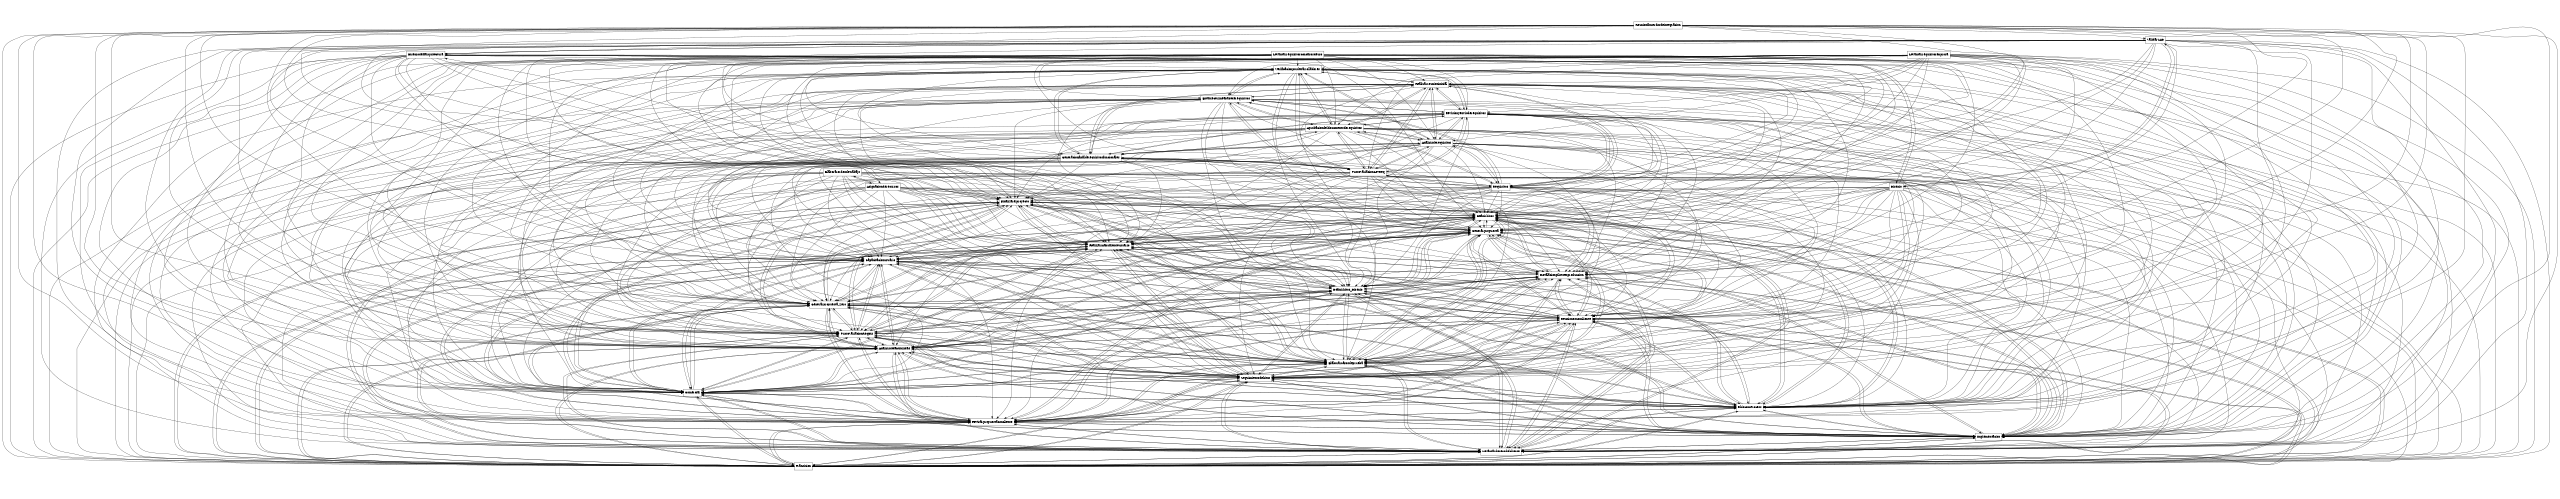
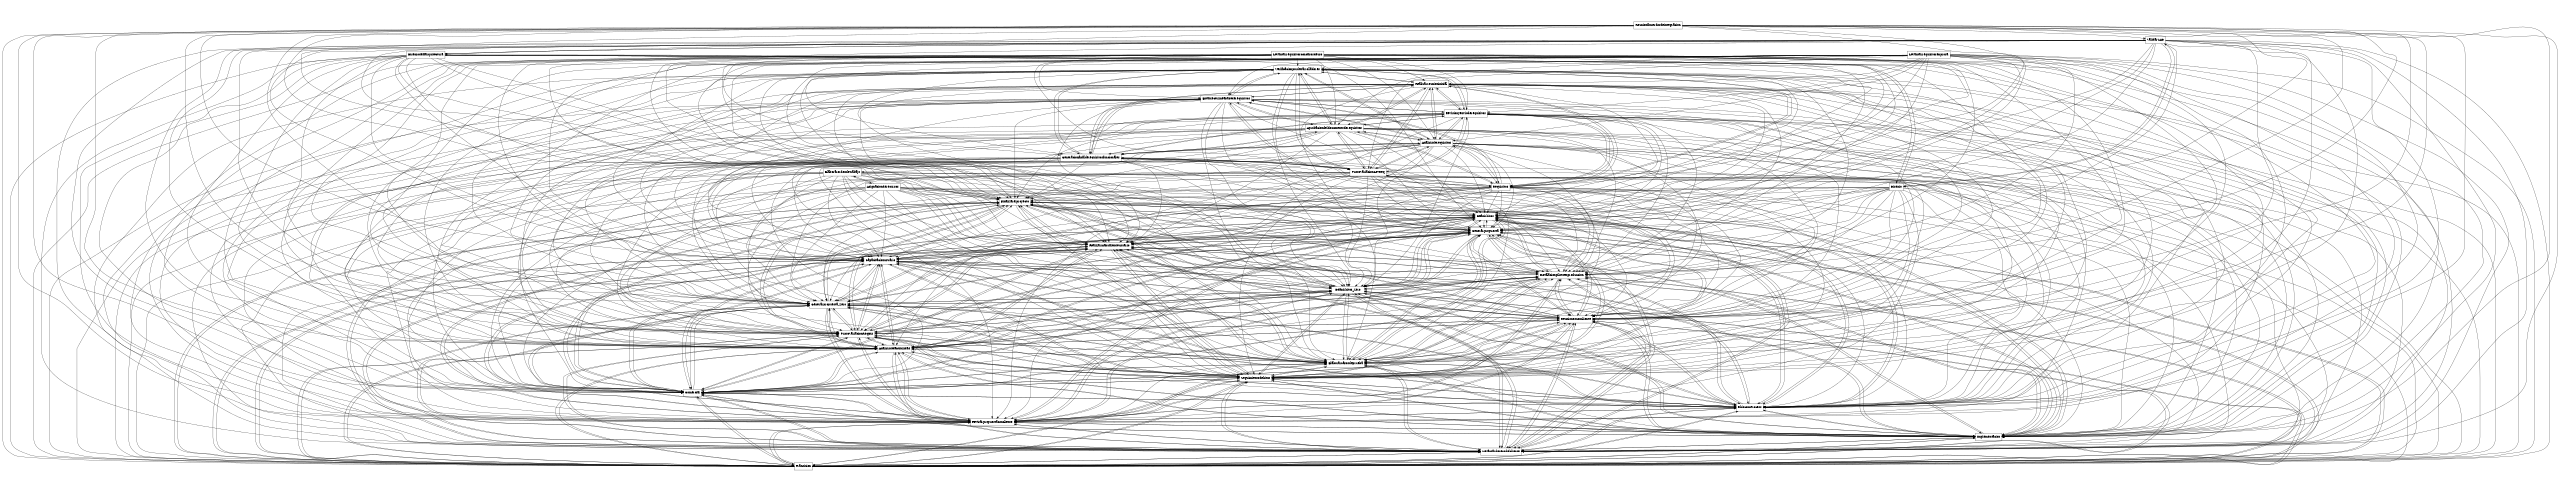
  digraph {
    rankdir=TB
    node [shape=box]
    edge [arrowhead=normal]
    n1 [label=ValidarSAD]
    n2 [label=Finalizarelproyecto]
    n3 [label=Definirhitos]
    n4 [label=Transicion]
    n5 [label=Levantardeseosdelcliente]
    n6 [label=Diseniodelaarquitectura]
    n7 [label=Implementacion]
    n8 [label=Revisarpropuestaconcliente]
    n9 [label=RhiscomProcess]
    n10 [label=Comercial]
    n11 [label=Seguimientodehitos]
    n12 [label=Elaborarcasosdeprueba]
    n13 [label=Analisisdefactibilidad]
    n14 [label=PuntoVariacionReqDis]
    n15 [label=Reunionesconcliente]
    n16 [label=Generarpropuesta_Zero]
-   n17 [label=Definirhitos_Disenio]
+   n17 [label=Definirhitos_Zero]
    n18 [label=Instalacionpilotoenproduccion]
    n19 [label=Capacitacionusuario]
    n20 [label=Realizarmanualesdeusuario]
    n21 [label=Disenio]
    n22 [label=Generarpropuesta]
    n23 [label=Realizarreunioninicial]
    n24 [label=Establecerlineabasederequisitos]
    n25 [label=Requisitos]
    n26 [label=PuntoVariacionLevReq]
    n27 [label=Generacionfinalderequisitosfuncionales]
    n28 [label=Analisisderequisitos]
    n29 [label=Aprobaciondeldocumentoderequisitos]
    n30 [label=Revisionyenvioderequisitos]
    n31 [label=Verificacionpordesarrolladores]
    n32 [label=Elaborarordendetrabajo]
    n33 [label=Asignacionderecursos]
    n34 [label=Levantarrequisitosenprosa]
    n35 [label=Levantarrequisitosconcasosdeuso]
    n36 [label=Reunionacuerdosdeintegracion]
    n1 -> n2
    n1 -> n3
    n1 -> n4
    n1 -> n5
    n1 -> n6
    n1 -> n7
    n1 -> n8
    n1 -> n9
    n1 -> n10
+   n1 -> n11
    n1 -> n12
    n1 -> n13
    n1 -> n14
    n1 -> n15
    n1 -> n16
    n1 -> n17
    n1 -> n18
    n1 -> n19
    n1 -> n20
    n1 -> n21
    n1 -> n22
    n2 -> n3
    n2 -> n4
    n2 -> n5
    n2 -> n7
    n2 -> n8
    n2 -> n9
    n2 -> n10
    n2 -> n11
    n2 -> n12
    n2 -> n13
    n2 -> n14
    n2 -> n15
    n2 -> n16
    n2 -> n17
    n2 -> n18
    n2 -> n19
    n2 -> n20
    n2 -> n22
    n3 -> n2
    n3 -> n4
    n3 -> n5
    n3 -> n7
    n3 -> n8
    n3 -> n9
    n3 -> n10
    n3 -> n11
    n3 -> n12
    n3 -> n13
    n3 -> n14
    n3 -> n15
    n3 -> n16
    n3 -> n17
    n3 -> n18
    n3 -> n19
    n3 -> n20
    n3 -> n22
    n4 -> n2
    n4 -> n3
    n4 -> n5
    n4 -> n7
    n4 -> n8
    n4 -> n9
    n4 -> n10
    n4 -> n11
    n4 -> n12
    n4 -> n13
    n4 -> n14
    n4 -> n15
    n4 -> n16
    n4 -> n17
    n4 -> n18
    n4 -> n19
    n4 -> n20
    n4 -> n22
    n5 -> n2
    n5 -> n3
    n5 -> n4
    n5 -> n7
    n5 -> n8
    n5 -> n9
    n5 -> n10
    n5 -> n11
    n5 -> n12
    n5 -> n13
    n5 -> n14
    n5 -> n15
    n5 -> n16
    n5 -> n17
    n5 -> n18
    n5 -> n19
    n5 -> n20
    n5 -> n22
    n6 -> n1
    n6 -> n2
    n6 -> n3
    n6 -> n4
    n6 -> n5
    n6 -> n7
    n6 -> n8
    n6 -> n9
    n6 -> n10
    n6 -> n11
    n6 -> n12
    n6 -> n13
    n6 -> n14
    n6 -> n15
    n6 -> n16
    n6 -> n17
    n6 -> n18
    n6 -> n19
    n6 -> n20
    n6 -> n21
    n6 -> n22
    n7 -> n2
    n7 -> n3
    n7 -> n4
    n7 -> n5
    n7 -> n8
    n7 -> n9
    n7 -> n10
    n7 -> n11
    n7 -> n12
    n7 -> n13
    n7 -> n14
    n7 -> n15
    n7 -> n16
    n7 -> n17
    n7 -> n18
    n7 -> n19
    n7 -> n20
    n7 -> n22
    n8 -> n2
    n8 -> n3
    n8 -> n4
    n8 -> n5
    n8 -> n7
    n8 -> n9
    n8 -> n10
    n8 -> n11
    n8 -> n12
    n8 -> n13
    n8 -> n14
    n8 -> n15
    n8 -> n16
    n8 -> n17
    n8 -> n18
    n8 -> n19
    n8 -> n20
    n8 -> n22
    n9 -> n2
    n9 -> n3
    n9 -> n4
    n9 -> n5
    n9 -> n7
    n9 -> n8
    n9 -> n10
    n9 -> n11
    n9 -> n12
-   n9 -> n13
    n9 -> n14
    n9 -> n15
    n9 -> n16
    n9 -> n17
    n9 -> n18
    n9 -> n19
    n9 -> n20
    n9 -> n22
    n10 -> n2
    n10 -> n3
    n10 -> n4
    n10 -> n5
    n10 -> n7
    n10 -> n8
    n10 -> n9
    n10 -> n11
    n10 -> n12
    n10 -> n13
    n10 -> n14
    n10 -> n15
    n10 -> n16
    n10 -> n17
    n10 -> n18
    n10 -> n19
    n10 -> n20
    n10 -> n22
    n11 -> n2
    n11 -> n3
    n11 -> n4
    n11 -> n5
    n11 -> n7
    n11 -> n8
    n11 -> n9
    n11 -> n10
    n11 -> n12
    n11 -> n13
    n11 -> n14
    n11 -> n15
    n11 -> n16
    n11 -> n17
    n11 -> n18
    n11 -> n19
    n11 -> n20
    n11 -> n22
    n12 -> n2
    n12 -> n3
    n12 -> n4
    n12 -> n5
    n12 -> n7
-   n12 -> n8
    n12 -> n9
    n12 -> n10
    n12 -> n11
    n12 -> n13
    n12 -> n14
    n12 -> n15
    n12 -> n16
    n12 -> n17
    n12 -> n18
    n12 -> n19
    n12 -> n20
    n12 -> n22
    n13 -> n2
    n13 -> n3
    n13 -> n4
    n13 -> n5
    n13 -> n7
    n13 -> n8
    n13 -> n9
    n13 -> n10
    n13 -> n11
    n13 -> n12
    n13 -> n14
    n13 -> n15
    n13 -> n16
    n13 -> n17
    n13 -> n18
    n13 -> n19
    n13 -> n20
    n13 -> n22
    n14 -> n2
    n14 -> n3
    n14 -> n4
    n14 -> n5
    n14 -> n7
    n14 -> n8
    n14 -> n9
    n14 -> n10
    n14 -> n11
    n14 -> n12
    n14 -> n13
    n14 -> n15
    n14 -> n16
    n14 -> n17
    n14 -> n18
    n14 -> n19
    n14 -> n20
    n14 -> n22
    n15 -> n2
    n15 -> n3
    n15 -> n4
    n15 -> n5
    n15 -> n7
    n15 -> n8
    n15 -> n9
    n15 -> n10
    n15 -> n11
    n15 -> n12
    n15 -> n13
    n15 -> n14
    n15 -> n16
    n15 -> n17
    n15 -> n18
    n15 -> n19
    n15 -> n20
    n15 -> n22
    n16 -> n2
    n16 -> n3
    n16 -> n4
    n16 -> n5
-   n16 -> n7
    n16 -> n8
    n16 -> n9
    n16 -> n10
    n16 -> n11
    n16 -> n12
    n16 -> n13
    n16 -> n14
    n16 -> n15
    n16 -> n17
    n16 -> n18
    n16 -> n19
    n16 -> n20
    n16 -> n22
    n17 -> n2
    n17 -> n3
    n17 -> n4
    n17 -> n5
    n17 -> n7
    n17 -> n8
    n17 -> n9
    n17 -> n10
    n17 -> n11
    n17 -> n12
    n17 -> n13
    n17 -> n14
    n17 -> n15
    n17 -> n16
    n17 -> n18
    n17 -> n19
    n17 -> n20
    n17 -> n22
+   n18 -> n2
    n18 -> n3
    n18 -> n4
    n18 -> n5
    n18 -> n7
    n18 -> n8
    n18 -> n9
    n18 -> n10
    n18 -> n11
    n18 -> n12
    n18 -> n13
    n18 -> n14
    n18 -> n15
    n18 -> n16
    n18 -> n17
    n18 -> n19
    n18 -> n20
    n18 -> n22
    n19 -> n2
    n19 -> n3
    n19 -> n4
    n19 -> n5
    n19 -> n7
    n19 -> n8
    n19 -> n9
    n19 -> n10
    n19 -> n11
    n19 -> n12
    n19 -> n13
    n19 -> n14
    n19 -> n15
    n19 -> n16
    n19 -> n17
    n19 -> n18
    n19 -> n20
    n19 -> n22
    n20 -> n2
    n20 -> n3
    n20 -> n4
    n20 -> n5
    n20 -> n7
    n20 -> n8
    n20 -> n9
    n20 -> n10
    n20 -> n11
    n20 -> n12
    n20 -> n13
    n20 -> n14
    n20 -> n15
    n20 -> n16
    n20 -> n17
    n20 -> n18
    n20 -> n19
    n20 -> n22
    n21 -> n1
    n21 -> n2
    n21 -> n3
    n21 -> n4
    n21 -> n5
    n21 -> n6
-   n21 -> n7
    n21 -> n8
    n21 -> n9
    n21 -> n10
    n21 -> n11
-   n21 -> n12
    n21 -> n13
    n21 -> n14
    n21 -> n15
    n21 -> n16
    n21 -> n17
    n21 -> n18
    n21 -> n19
    n21 -> n20
    n21 -> n22
    n22 -> n2
    n22 -> n3
    n22 -> n4
    n22 -> n5
    n22 -> n7
    n22 -> n8
    n22 -> n9
    n22 -> n10
    n22 -> n11
    n22 -> n12
    n22 -> n13
    n22 -> n14
    n22 -> n15
    n22 -> n16
    n22 -> n17
    n22 -> n18
    n22 -> n19
    n22 -> n20
    n23 -> n2
    n23 -> n3
    n23 -> n4
    n23 -> n5
    n23 -> n7
    n23 -> n8
    n23 -> n9
    n23 -> n10
    n23 -> n11
    n23 -> n12
    n23 -> n13
    n23 -> n14
    n23 -> n15
    n23 -> n16
    n23 -> n17
    n23 -> n18
    n23 -> n19
    n23 -> n20
    n23 -> n22
    n23 -> n24
    n23 -> n25
    n23 -> n26
    n23 -> n27
    n23 -> n28
    n23 -> n29
    n23 -> n30
    n23 -> n31
    n24 -> n2
    n24 -> n3
    n24 -> n4
    n24 -> n5
    n24 -> n7
    n24 -> n8
    n24 -> n9
    n24 -> n10
    n24 -> n11
    n24 -> n12
    n24 -> n13
    n24 -> n14
    n24 -> n15
    n24 -> n16
    n24 -> n17
    n24 -> n18
    n24 -> n19
    n24 -> n20
    n24 -> n22
    n24 -> n23
    n24 -> n25
    n24 -> n26
    n24 -> n27
    n24 -> n28
    n24 -> n29
    n24 -> n30
    n24 -> n31
    n25 -> n2
    n25 -> n3
    n25 -> n4
    n25 -> n5
    n25 -> n7
    n25 -> n8
    n25 -> n9
    n25 -> n10
    n25 -> n11
    n25 -> n12
    n25 -> n13
    n25 -> n14
    n25 -> n15
    n25 -> n16
    n25 -> n17
    n25 -> n18
+   n25 -> n19
    n25 -> n20
    n25 -> n22
    n25 -> n23
    n25 -> n24
    n25 -> n26
    n25 -> n27
    n25 -> n28
    n25 -> n29
    n25 -> n30
-   n6 -> n31
+   n25 -> n31
    n26 -> n2
    n26 -> n3
    n26 -> n4
    n26 -> n5
    n26 -> n7
    n26 -> n8
    n26 -> n9
    n26 -> n10
    n26 -> n11
    n26 -> n12
    n26 -> n13
    n26 -> n14
    n26 -> n15
    n26 -> n16
    n26 -> n17
+   n26 -> n18
    n26 -> n19
    n26 -> n20
    n26 -> n22
    n26 -> n23
    n26 -> n24
    n26 -> n25
    n26 -> n27
    n26 -> n28
    n26 -> n29
    n26 -> n30
    n26 -> n31
    n27 -> n2
    n27 -> n3
    n27 -> n4
    n27 -> n5
    n27 -> n7
    n27 -> n8
    n27 -> n9
    n27 -> n10
    n27 -> n11
    n27 -> n12
    n27 -> n13
    n27 -> n14
    n27 -> n15
    n27 -> n16
    n27 -> n17
    n27 -> n18
    n27 -> n19
    n27 -> n20
    n27 -> n22
    n27 -> n23
-   n27 -> n6
+   n27 -> n24
    n27 -> n25
    n27 -> n26
    n27 -> n28
    n27 -> n29
    n27 -> n30
    n27 -> n31
    n28 -> n2
    n28 -> n3
    n28 -> n4
    n28 -> n5
    n28 -> n7
    n28 -> n8
    n28 -> n9
    n28 -> n10
    n28 -> n11
    n28 -> n12
    n28 -> n13
    n28 -> n14
    n28 -> n15
    n28 -> n16
    n28 -> n17
    n28 -> n18
    n28 -> n19
    n28 -> n20
+   n28 -> n22
    n28 -> n23
    n28 -> n24
    n28 -> n25
    n28 -> n26
    n28 -> n27
    n28 -> n29
    n28 -> n30
    n28 -> n31
    n29 -> n2
    n29 -> n3
    n29 -> n4
    n29 -> n5
    n29 -> n7
    n29 -> n8
    n29 -> n9
-   n29 -> n10
+   n29 -> n32
    n29 -> n11
    n29 -> n12
    n29 -> n13
    n29 -> n14
    n29 -> n15
    n29 -> n16
    n29 -> n18
    n29 -> n19
    n29 -> n20
    n29 -> n22
    n29 -> n23
    n29 -> n24
    n29 -> n25
    n29 -> n26
    n29 -> n27
    n29 -> n28
    n29 -> n30
    n29 -> n31
    n30 -> n2
-   n30 -> n3
    n30 -> n4
    n30 -> n5
    n30 -> n7
    n30 -> n8
    n30 -> n9
    n30 -> n10
    n30 -> n11
    n30 -> n12
    n30 -> n13
    n30 -> n14
    n30 -> n15
    n30 -> n16
    n30 -> n17
    n30 -> n18
    n30 -> n19
    n30 -> n20
    n30 -> n22
    n30 -> n23
    n30 -> n24
    n30 -> n25
    n30 -> n26
    n30 -> n27
    n30 -> n28
    n30 -> n29
    n30 -> n31
    n31 -> n2
    n31 -> n3
    n31 -> n4
    n31 -> n5
    n31 -> n7
    n31 -> n8
    n31 -> n9
    n31 -> n10
    n31 -> n11
    n31 -> n12
    n31 -> n13
    n31 -> n14
    n31 -> n15
    n31 -> n16
    n31 -> n17
    n31 -> n18
    n31 -> n19
    n31 -> n20
    n31 -> n22
    n31 -> n23
    n31 -> n24
    n31 -> n25
    n31 -> n26
    n31 -> n27
    n31 -> n28
    n31 -> n29
    n31 -> n30
+   n32 -> n2
    n32 -> n3
    n32 -> n4
    n32 -> n5
    n32 -> n7
    n32 -> n8
    n32 -> n9
    n32 -> n10
    n32 -> n11
    n32 -> n12
    n32 -> n13
    n32 -> n14
    n32 -> n15
    n32 -> n16
    n32 -> n17
    n32 -> n18
    n32 -> n19
    n32 -> n20
    n32 -> n22
    n32 -> n33
    n33 -> n2
    n33 -> n3
    n33 -> n4
    n33 -> n5
    n33 -> n7
    n33 -> n8
    n33 -> n9
    n33 -> n10
    n33 -> n11
    n33 -> n12
    n33 -> n13
    n33 -> n14
    n33 -> n15
    n33 -> n16
    n33 -> n17
    n33 -> n18
    n33 -> n19
    n33 -> n20
    n33 -> n22
    n33 -> n32
    n34 -> n2
    n34 -> n3
    n34 -> n4
    n34 -> n5
    n34 -> n7
    n34 -> n8
    n34 -> n9
    n34 -> n10
    n34 -> n11
    n34 -> n12
    n34 -> n13
    n34 -> n14
    n34 -> n15
    n34 -> n16
    n34 -> n17
    n34 -> n18
    n34 -> n19
    n34 -> n20
    n34 -> n22
    n34 -> n23
    n34 -> n24
    n34 -> n25
    n34 -> n26
    n34 -> n27
    n34 -> n28
    n34 -> n29
    n34 -> n30
    n34 -> n31
    n35 -> n2
    n35 -> n3
    n35 -> n4
    n35 -> n5
    n35 -> n7
    n35 -> n8
    n35 -> n9
    n35 -> n10
    n35 -> n11
    n35 -> n12
    n35 -> n13
    n35 -> n14
-   n35 -> n33
+   n35 -> n15
    n35 -> n16
    n35 -> n17
    n35 -> n18
    n35 -> n19
    n35 -> n20
    n35 -> n22
    n35 -> n23
    n35 -> n24
    n35 -> n25
    n35 -> n26
    n35 -> n27
    n35 -> n28
    n35 -> n29
    n35 -> n30
    n35 -> n31
    n36 -> n1
    n36 -> n2
    n36 -> n3
    n36 -> n4
    n36 -> n5
    n36 -> n6
    n36 -> n7
    n36 -> n8
    n36 -> n9
    n36 -> n10
    n36 -> n11
    n36 -> n12
    n36 -> n13
-   n36 -> n14
    n36 -> n15
    n36 -> n16
    n36 -> n17
    n36 -> n18
    n36 -> n19
    n36 -> n20
    n36 -> n21
    n36 -> n22
  }
